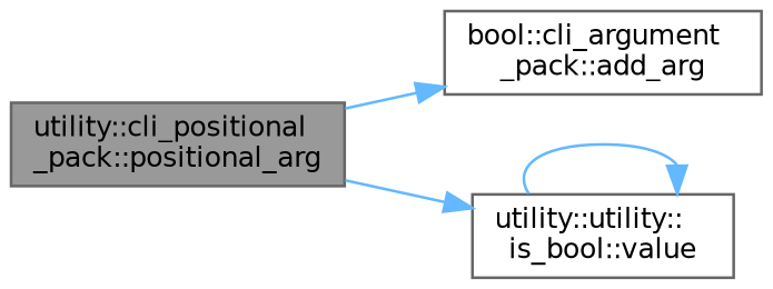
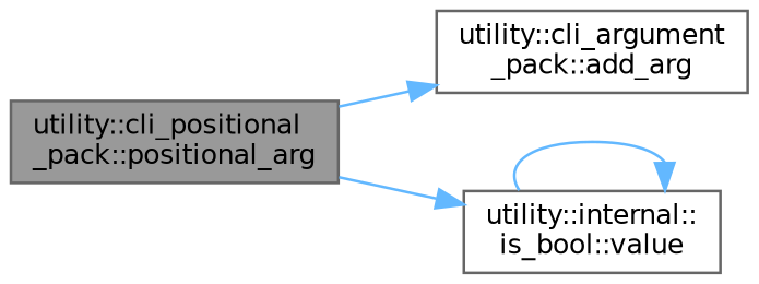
  digraph {
    rankdir=LR
    node [color=grey40 fillcolor=white fontname=Helvetica fontsize=10 shape=box style=filled]
    edge [color=steelblue1 fontname=Helvetica fontsize=10 labelfontname=Helvetica labelfontsize=10 style=solid]
    n1 [color=gray40 fillcolor=grey60 fontcolor=black height=0.2 label="utility::cli_positional\l_pack::positional_arg" width=0.4]
-   n2 [height=0.2 label="bool::cli_argument\l_pack::add_arg" width=0.4]
-   n3 [height=0.2 label="utility::utility::\lis_bool::value" width=0.4]
+   n2 [height=0.2 label="utility::cli_argument\l_pack::add_arg" width=0.4]
+   n3 [height=0.2 label="utility::internal::\lis_bool::value" width=0.4]
    n1 -> n2
    n1 -> n3
    n3 -> n3
  }
